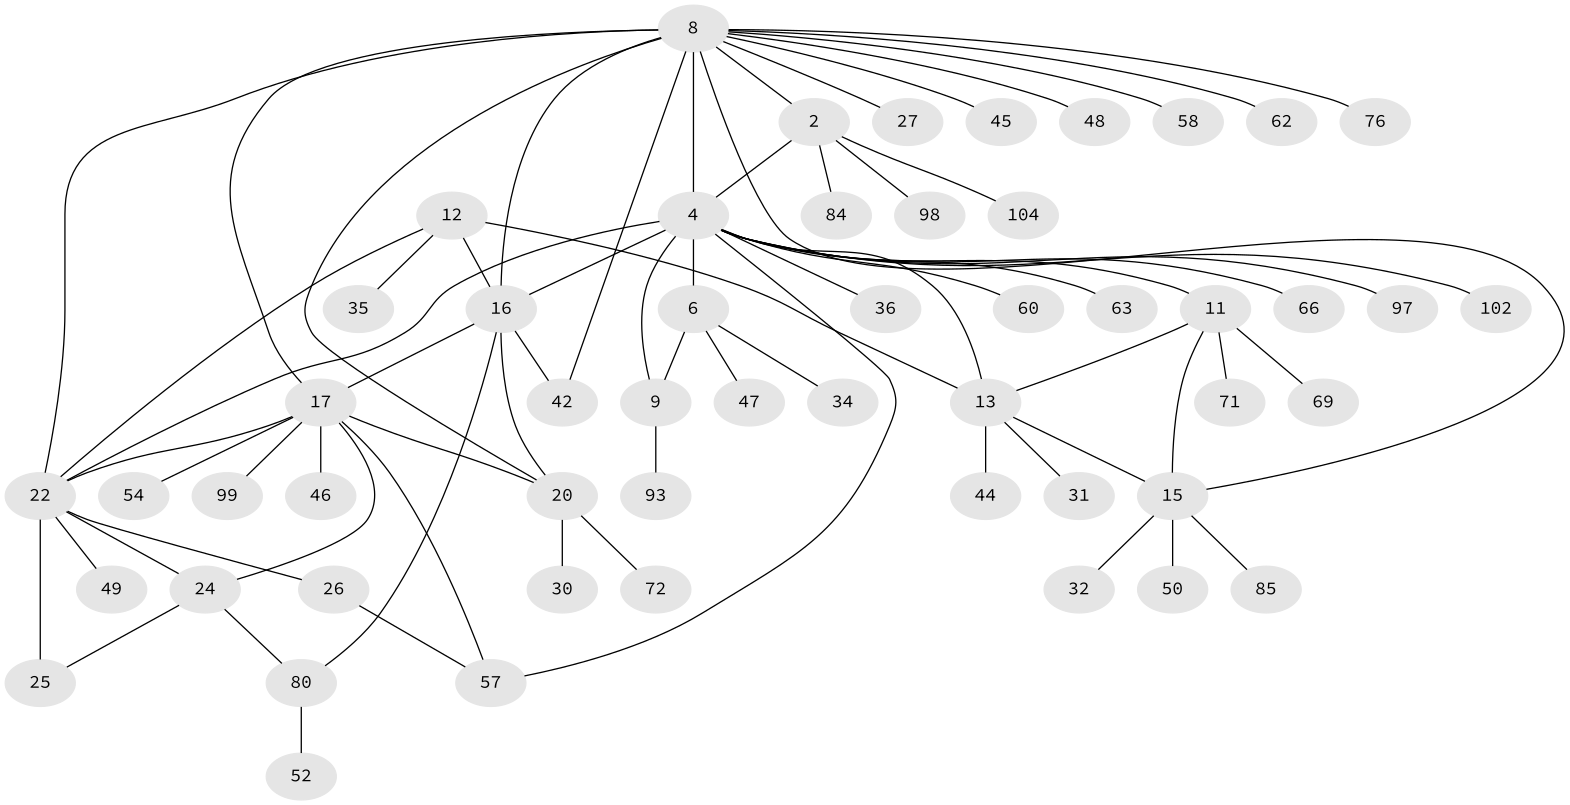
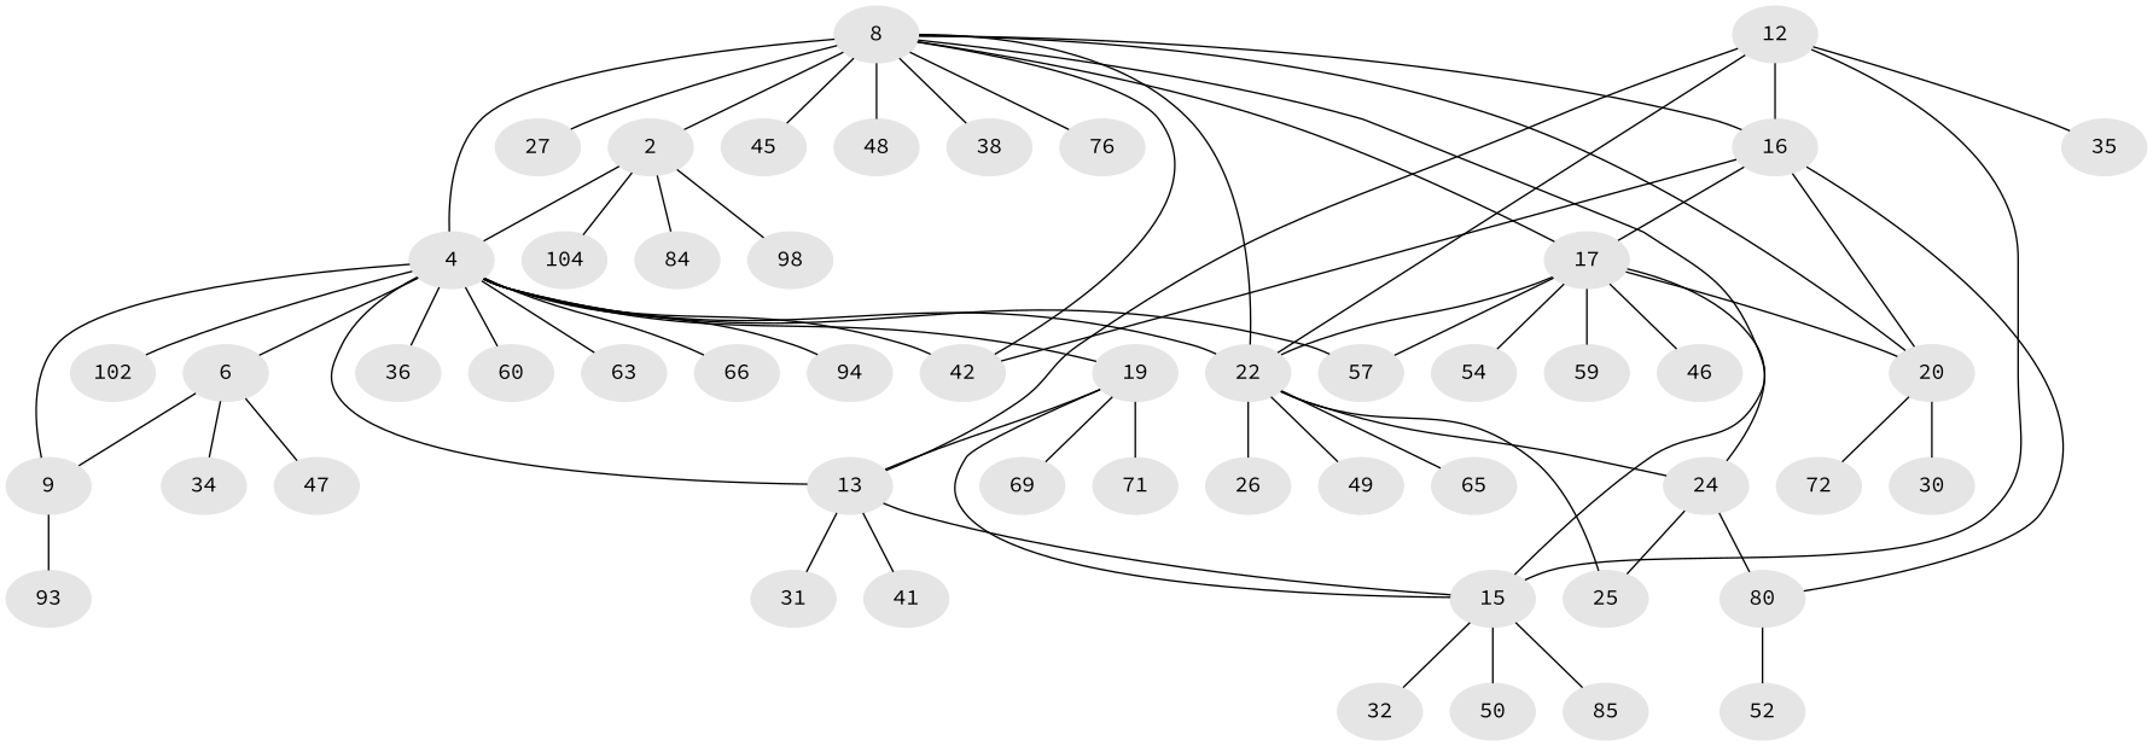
  graph {
    fontname="Source Code Pro"
    node [color=gray90 fontname="Source Code Pro" style=filled]
    edge [fontname="Source Code Pro"]
    n1 [label=8 super="+3"]
    2
    4 [super="+53+55+64+39+7+101"]
    15
    16
    17 [super="+21+19"]
    20
    22 [super="+23"]
    27
    42
    45
    48
-   58
-   62
+   58 [label=38]
    76 [super="+87+91"]
    84
    98
    104
    6 [super="+8"]
    9
-   11
+   11 [label=19]
    13
    36 [super="+78+107"]
    57
    60
    63
    66
-   97
+   97 [label=94]
    102
    32
    50 [super="+105+74"]
    85
    n33 [label=80 super="+56"]
    24 [super="+33+89+80+68"]
    46
    54 [super="+61+95+92"]
-   59 [label=99]
+   59
    30
    72
    25
    26
    49
+   65
    34
    47
    93
    69
    71 [super="+100+99"]
    31
-   41 [label=44]
+   41
    12 [super="+14"]
    35
    52
    n1 -- 2 [weight=3]
    n1 -- 4 [weight=5]
    n1 -- 15
    n1 -- 16 [weight=2]
    n1 -- 17 [weight=2]
    n1 -- 20
    n1 -- 22
    n1 -- 27
    n1 -- 42
    n1 -- 45
    n1 -- 48
    n1 -- 58
-   n1 -- 62
    n1 -- 76
    2 -- 4
    2 -- 84
    2 -- 98
    2 -- 104
-   4 -- 16
+   4 -- 42
    4 -- 22 [weight=2]
    4 -- 6 [weight=4]
    4 -- 9 [weight=2]
    4 -- 11 [weight=2]
    4 -- 13
    4 -- 36
    4 -- 57
    4 -- 60
    4 -- 63
    4 -- 66
    4 -- 97
    4 -- 102
    15 -- 32
    15 -- 50
    15 -- 85
    16 -- 17 [weight=2]
    16 -- 20
    16 -- 42
    16 -- n33
    17 -- 20 [weight=2]
    17 -- 22 [weight=2]
    17 -- 57
    17 -- 24
    17 -- 46
    17 -- 54
    17 -- 59
    20 -- 30
    20 -- 72
    22 -- 24 [weight=2]
    22 -- 25 [weight=2]
    22 -- 26
    22 -- 49
+   22 -- 65
    6 -- 9 [weight=2]
    6 -- 34
    6 -- 47
    9 -- 93
    11 -- 15
    11 -- 13
    11 -- 69
    11 -- 71
    13 -- 15
    13 -- 31
    13 -- 41
    n33 -- 52
    24 -- n33
    24 -- 25
-   26 -- 57
+   12 -- 15 [weight=2]
    12 -- 16
    12 -- 22
    12 -- 13 [weight=2]
    12 -- 35
  }
